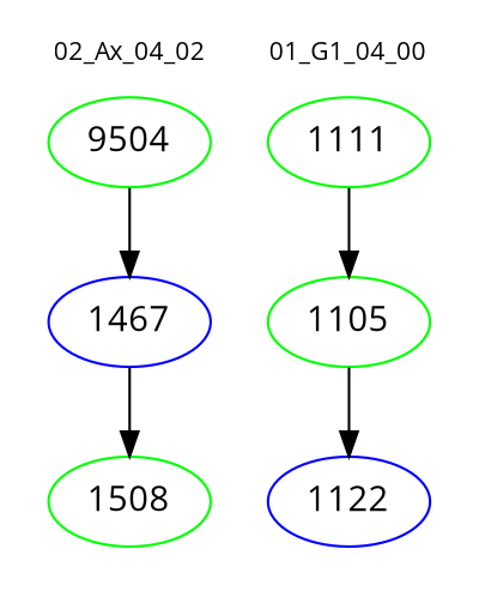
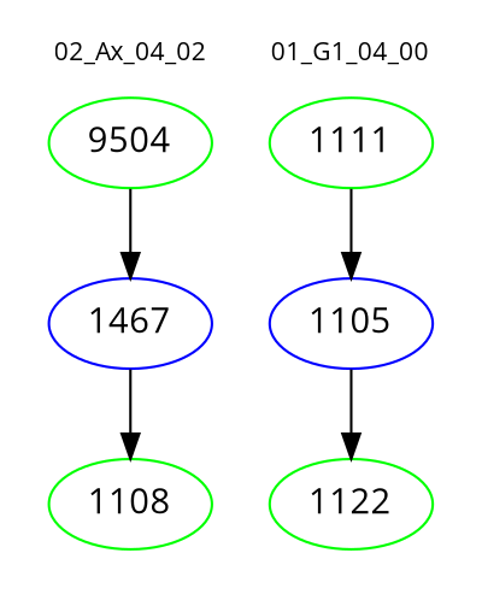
  digraph {
    fontname="Open Sans"
    node [color=green fontname="Open Sans"]
    edge [color=black fontname="Open Sans"]
    n1 [label=9504]
    n2 [color=blue label=1467]
-   n3 [label=1508]
+   n3 [label=1108]
    n4 [label=1111]
-   n5 [label=1105]
-   n6 [color=blue label=1122]
+   n5 [color=blue label=1105]
+   n6 [label=1122]
    subgraph cluster_1 {
      color=white
      fontsize=10
      label="02_Ax_04_02"
      n1
      n2
      n3
    }
    subgraph cluster_2 {
      color=white
      fontsize=10
      label="01_G1_04_00"
      n4
      n5
      n6
    }
    n1 -> n2
    n2 -> n3
    n4 -> n5
    n5 -> n6
  }
